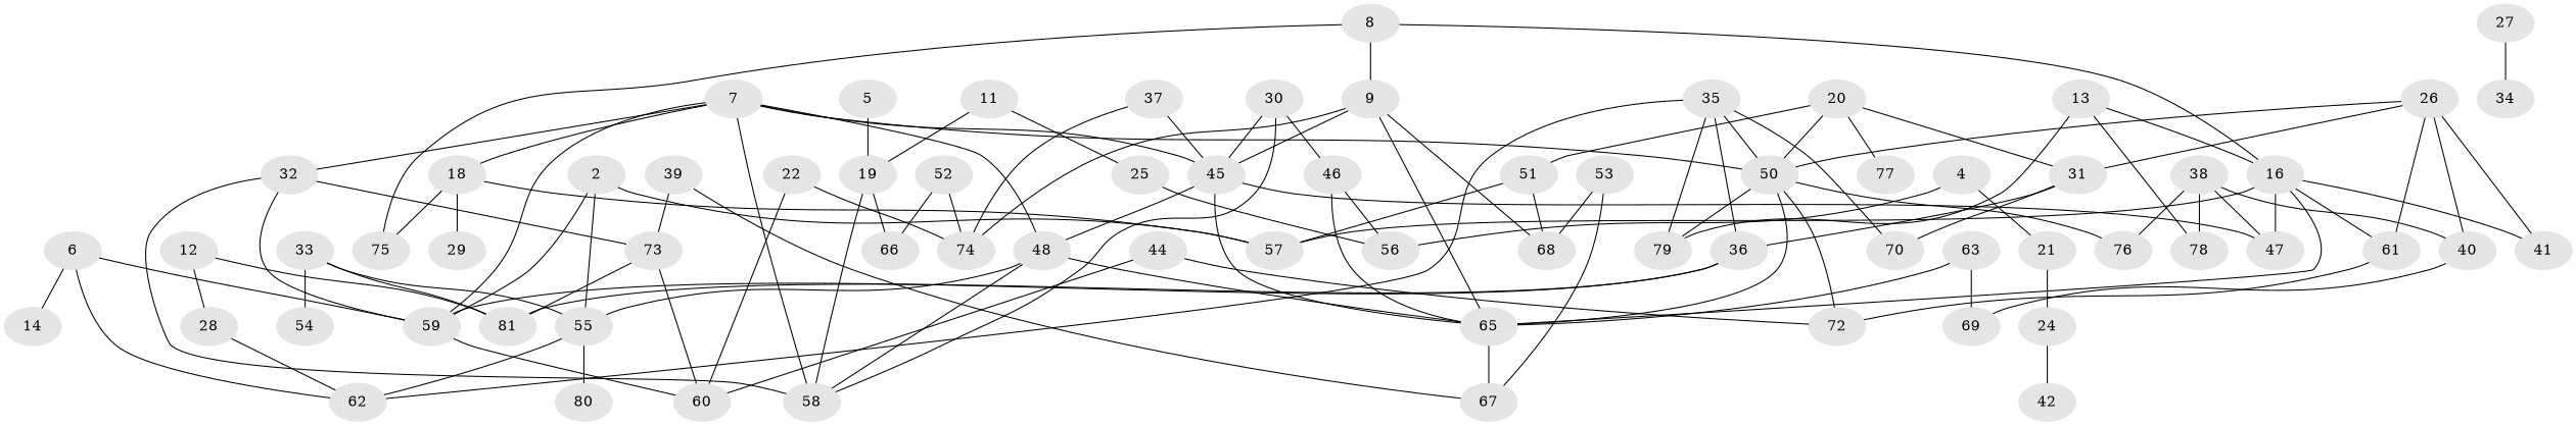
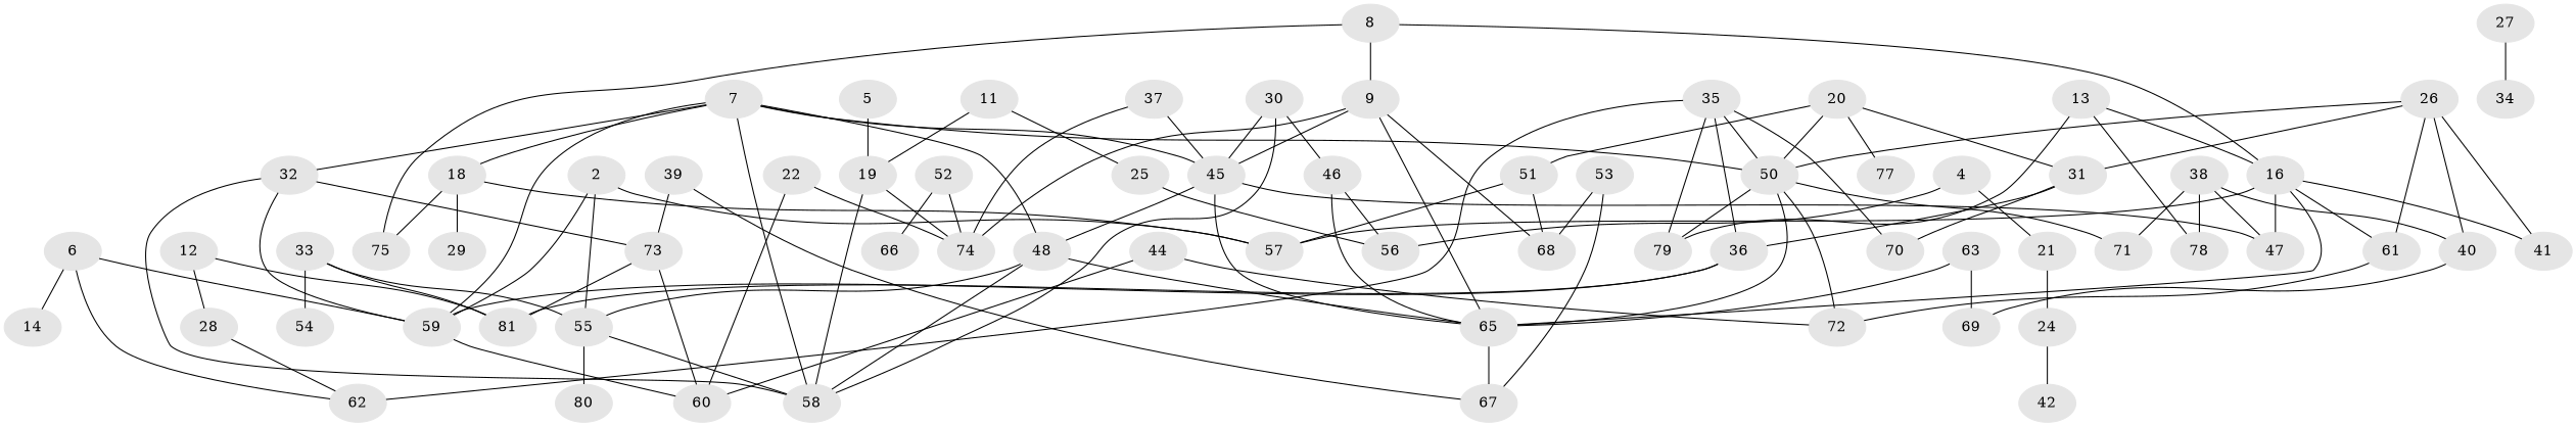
  graph {
    node [color=gray90 style=filled]
    edge [weight=1.0]
    2
    55
    57
    59
    62
    80
    60
    4
    21
    56
    24
    5
    19
    58
    74
    6
    14
    7
    18
    32
    45
    48
    50
    75
    29
    73
    65
    47
    79
-   71 [label=76]
+   71
    72
    8
    9
    16
    68
    41
    61
    67
    11
    25
    12
    28
    81
    13
    78
    20
    31
    51
    77
    36
    70
    42
    22
    26
    40
    69
    27
    34
    30
    46
    33
    54
    35
    37
    38
    39
    44
    52
    66
    53
    63
    2 -- 55
    2 -- 57 [weight=2.0]
    2 -- 59
-   55 -- 62
+   55 -- 58
    55 -- 80
    59 -- 60
    4 -- 21
    4 -- 56
    21 -- 24
    24 -- 42
    5 -- 19
    19 -- 58
-   19 -- 66
+   19 -- 74
    6 -- 59 [weight=2.0]
    6 -- 62
    6 -- 14
    7 -- 59
    7 -- 58
    7 -- 18
    7 -- 32
    7 -- 45
    7 -- 48
    7 -- 50
    18 -- 57
    18 -- 75
    18 -- 29
    32 -- 59
    32 -- 58
    32 -- 73
    45 -- 48
    45 -- 65
    45 -- 47 [weight=2.0]
    48 -- 55
    48 -- 58
    48 -- 65
    50 -- 65
    50 -- 79
    50 -- 71
    50 -- 72
    73 -- 60
    73 -- 81
    65 -- 67
    8 -- 75
    8 -- 9
    8 -- 16
    9 -- 74
    9 -- 45
    9 -- 65
    9 -- 68
    16 -- 57
    16 -- 65
    16 -- 47
    16 -- 41
    16 -- 61
    61 -- 72
    11 -- 19
    11 -- 25
    25 -- 56
    12 -- 28
    12 -- 81
    28 -- 62
    13 -- 79 [weight=2.0]
    13 -- 16
    13 -- 78
    20 -- 50
    20 -- 31
    20 -- 51
    20 -- 77
    31 -- 36
    31 -- 70
    51 -- 57
    51 -- 68
    36 -- 59
    36 -- 81
    22 -- 60
    22 -- 74
    26 -- 50
    26 -- 41 [weight=2.0]
    26 -- 61
    26 -- 31
    26 -- 40
    40 -- 69
    27 -- 34
    30 -- 58
    30 -- 45
    30 -- 46
    46 -- 56
    46 -- 65
    33 -- 55
    33 -- 81
    33 -- 54
    35 -- 62
    35 -- 50
    35 -- 79
    35 -- 36
    35 -- 70
    37 -- 74
    37 -- 45
    38 -- 47
    38 -- 71
    38 -- 78
    38 -- 40
    39 -- 73
    39 -- 67
    44 -- 60
    44 -- 72
    52 -- 74
    52 -- 66
    53 -- 68
    53 -- 67
    63 -- 65
    63 -- 69
  }
